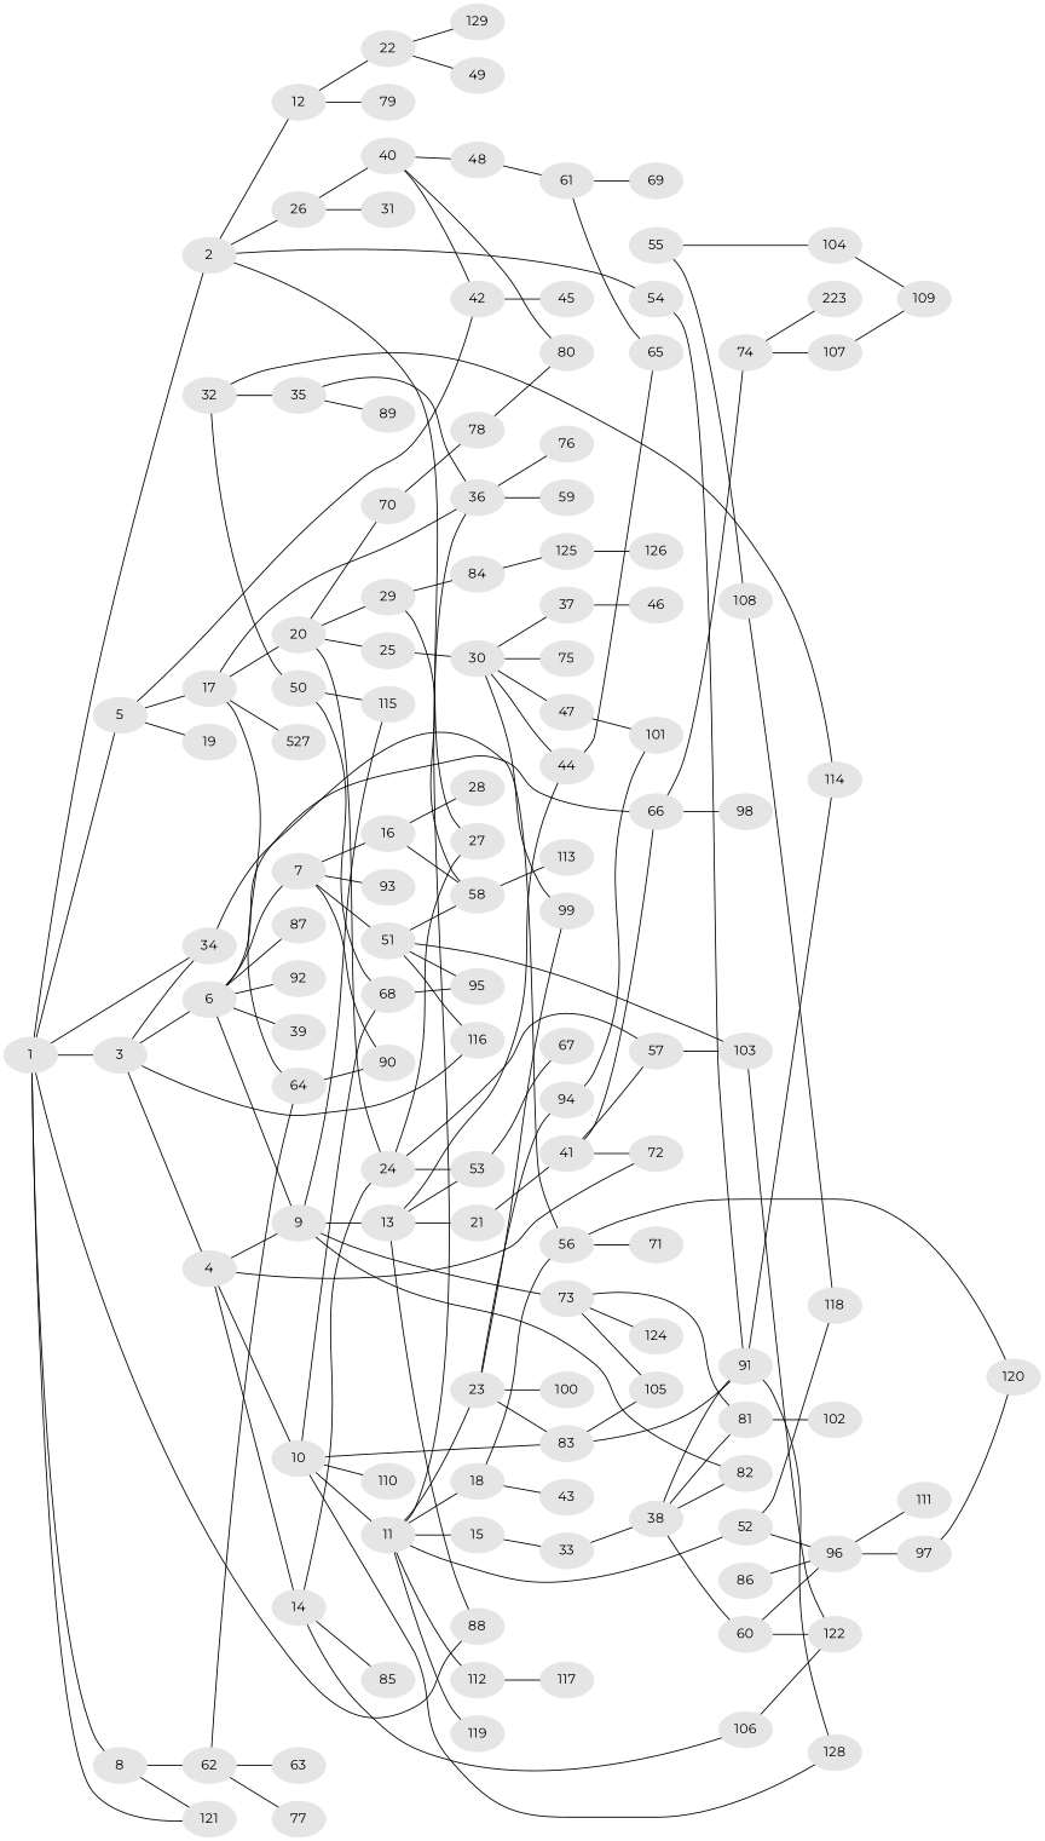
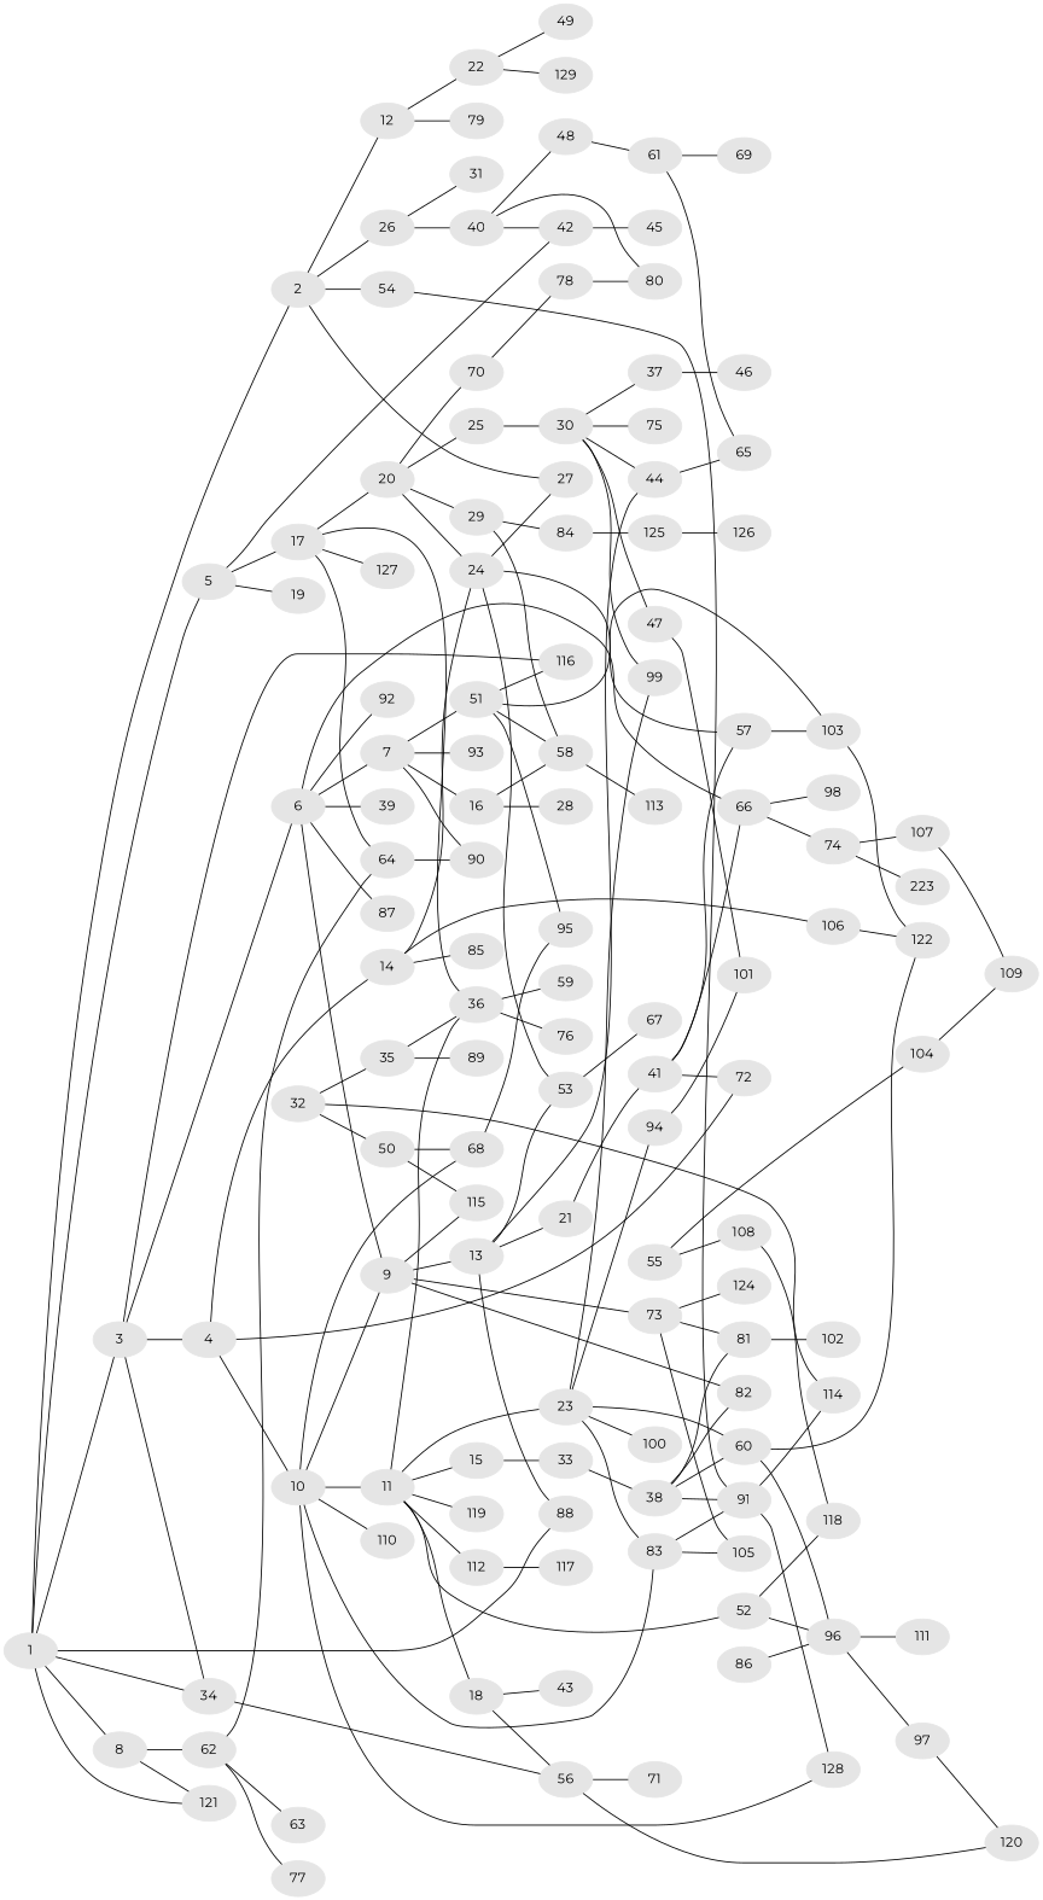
  graph {
    fontname=Montserrat
    rankdir=LR
    node [color=gray90 fontname=Montserrat style=filled]
    edge [fontname=Montserrat]
    1
    2
    3
    5
    8
    34
    88
    121
    12
    26
    27
    54
    4
    6
    116
    17
    19
    42
    62
    56
    22
    79
    31
    40
    91
    9
    10
    14
    72
    7
    39
    66
    87
    92
    115
    13
    73
    82
    11
    68
    83
    110
    128
    24
    85
    106
    36
    20
    64
-   127 [label=527]
+   127
    45
    16
    51
    90
    93
    74
    98
    28
    58
    95
    103
    32
    35
    50
    114
    63
    77
    21
    44
    53
    81
    105
    124
    15
    18
    23
    52
    112
    119
    33
    43
    60
    94
    99
    100
    59
    76
    96
    118
    117
    49
    129
    41
    65
    67
    57
    122
    38
    113
    25
    29
    70
    71
    120
    30
    84
    78
    101
    86
    37
    47
    75
    48
    80
    125
    46
    89
    102
    61
    55
    104
    108
    69
    97
    111
    109
    107
    n128 [label=223]
    126
    1 -- 2
    1 -- 3
    1 -- 5
    1 -- 8
    1 -- 34
    1 -- 88
    1 -- 121
    2 -- 12
    2 -- 26
    2 -- 27
    2 -- 54
    3 -- 34
    3 -- 4
    3 -- 6
    3 -- 116
    5 -- 17
    5 -- 19
    5 -- 42
    8 -- 121
    8 -- 62
    34 -- 56
    12 -- 22
    12 -- 79
    26 -- 31
    26 -- 40
    54 -- 91
-   4 -- 9
+   10 -- 9
    4 -- 10
    4 -- 14
    4 -- 72
    6 -- 9
    6 -- 7
    6 -- 39
    6 -- 66
    6 -- 87
    6 -- 92
    17 -- 36
    17 -- 20
    17 -- 64
    17 -- 127
    42 -- 45
    62 -- 64
    62 -- 63
    62 -- 77
    56 -- 71
    56 -- 120
    22 -- 49
    22 -- 129
    40 -- 42
    40 -- 48
    40 -- 80
    91 -- 128
    91 -- 114
    9 -- 115
    9 -- 13
    9 -- 73
    9 -- 82
    10 -- 11
    10 -- 68
    10 -- 83
    10 -- 110
    10 -- 128
    14 -- 24
    14 -- 85
    14 -- 106
    7 -- 16
    7 -- 51
    7 -- 90
    7 -- 93
    66 -- 74
    66 -- 98
    13 -- 88
    13 -- 21
    13 -- 44
    13 -- 53
    73 -- 81
    73 -- 105
    73 -- 124
    11 -- 36
    11 -- 15
    11 -- 18
    11 -- 23
    11 -- 52
    11 -- 112
    11 -- 119
    68 -- 95
    83 -- 91
    83 -- 105
    24 -- 27
    24 -- 53
    24 -- 57
    106 -- 122
    36 -- 59
    36 -- 76
    20 -- 24
    20 -- 25
    20 -- 29
    20 -- 70
    64 -- 90
    16 -- 28
    16 -- 58
    51 -- 116
    51 -- 58
    51 -- 95
    51 -- 103
    74 -- 107
    74 -- n128
    58 -- 113
    103 -- 122
    32 -- 35
    32 -- 50
    32 -- 114
    35 -- 36
    35 -- 89
    50 -- 115
    50 -- 68
    21 -- 41
    44 -- 65
    53 -- 67
    81 -- 102
    15 -- 33
    18 -- 56
    18 -- 43
    23 -- 83
+   23 -- 60
    23 -- 94
    23 -- 99
    23 -- 100
    52 -- 96
    52 -- 118
    112 -- 117
    33 -- 38
    60 -- 96
    60 -- 122
    94 -- 101
    96 -- 97
    96 -- 111
    41 -- 72
    41 -- 66
    41 -- 57
    57 -- 103
    38 -- 91
    38 -- 82
    38 -- 81
    38 -- 60
    25 -- 30
    29 -- 58
    29 -- 84
    70 -- 78
    30 -- 44
    30 -- 99
    30 -- 37
    30 -- 47
    30 -- 75
    84 -- 125
    78 -- 80
    86 -- 96
    37 -- 46
    47 -- 101
    48 -- 61
    125 -- 126
    61 -- 65
    61 -- 69
    55 -- 104
    55 -- 108
    104 -- 109
    108 -- 118
    97 -- 120
    107 -- 109
  }
